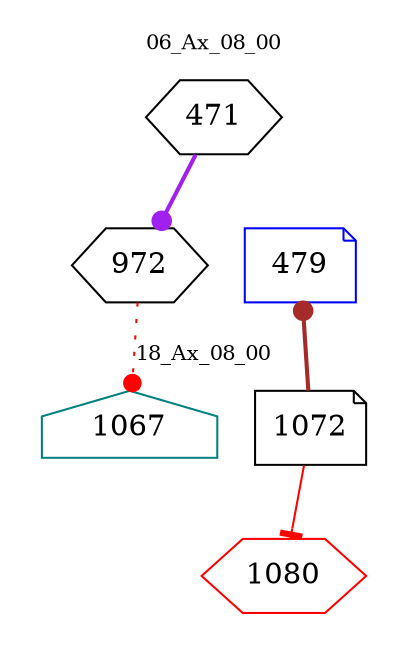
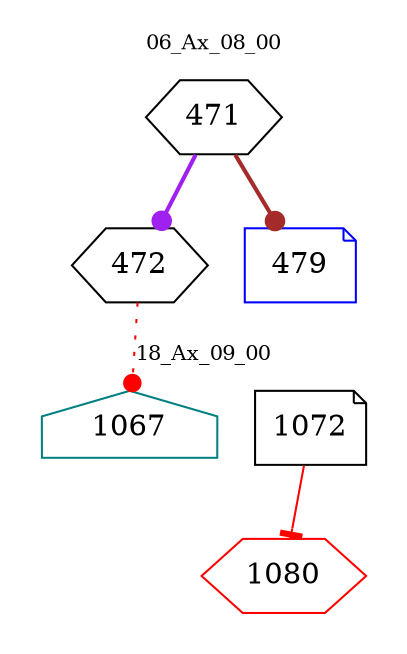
  digraph {
    node [color=black shape=hexagon]
    edge [arrowhead=dot color=red style=bold]
    n1 [label=1072 shape=note]
    n2 [color=red label=1080]
    n3 [color=teal label=1067 shape=house]
    n4 [label=471]
-   n5 [label=972]
+   n5 [label=472]
    n6 [color=blue label=479 shape=note]
    subgraph cluster_1 {
      color=white
      fontsize=10
-     label="18_Ax_08_00"
+     label="18_Ax_09_00"
      n1
      n2
      n3
    }
    subgraph cluster_2 {
      color=white
      fontsize=10
      label="06_Ax_08_00"
      n4
      n5
      n6
    }
    n1 -> n2 [arrowhead=tee style=solid]
    n4 -> n5 [color=purple]
-   n1 -> n6 [color=brown]
+   n4 -> n6 [color=brown]
    n5 -> n3 [style=dotted]
  }
